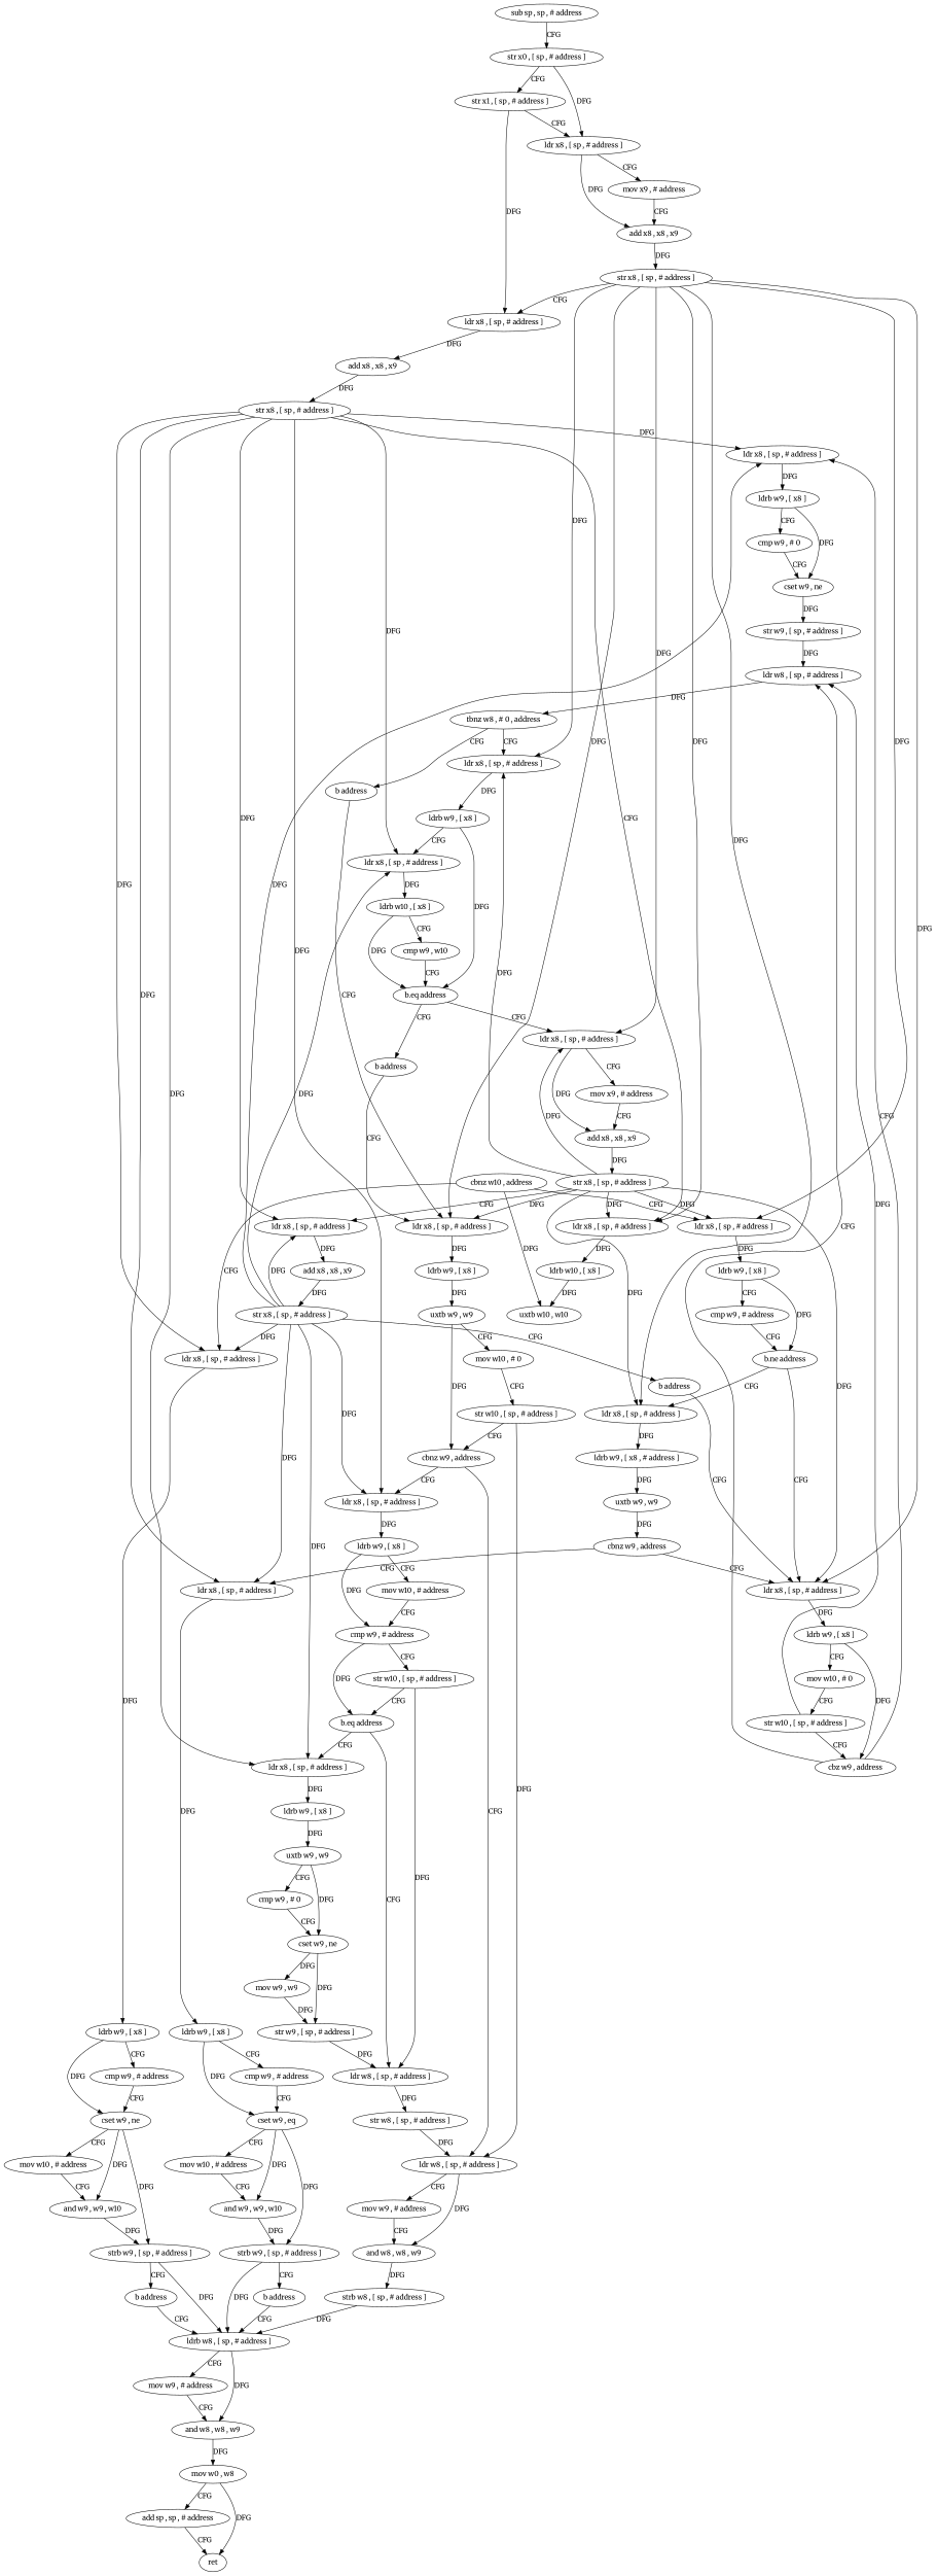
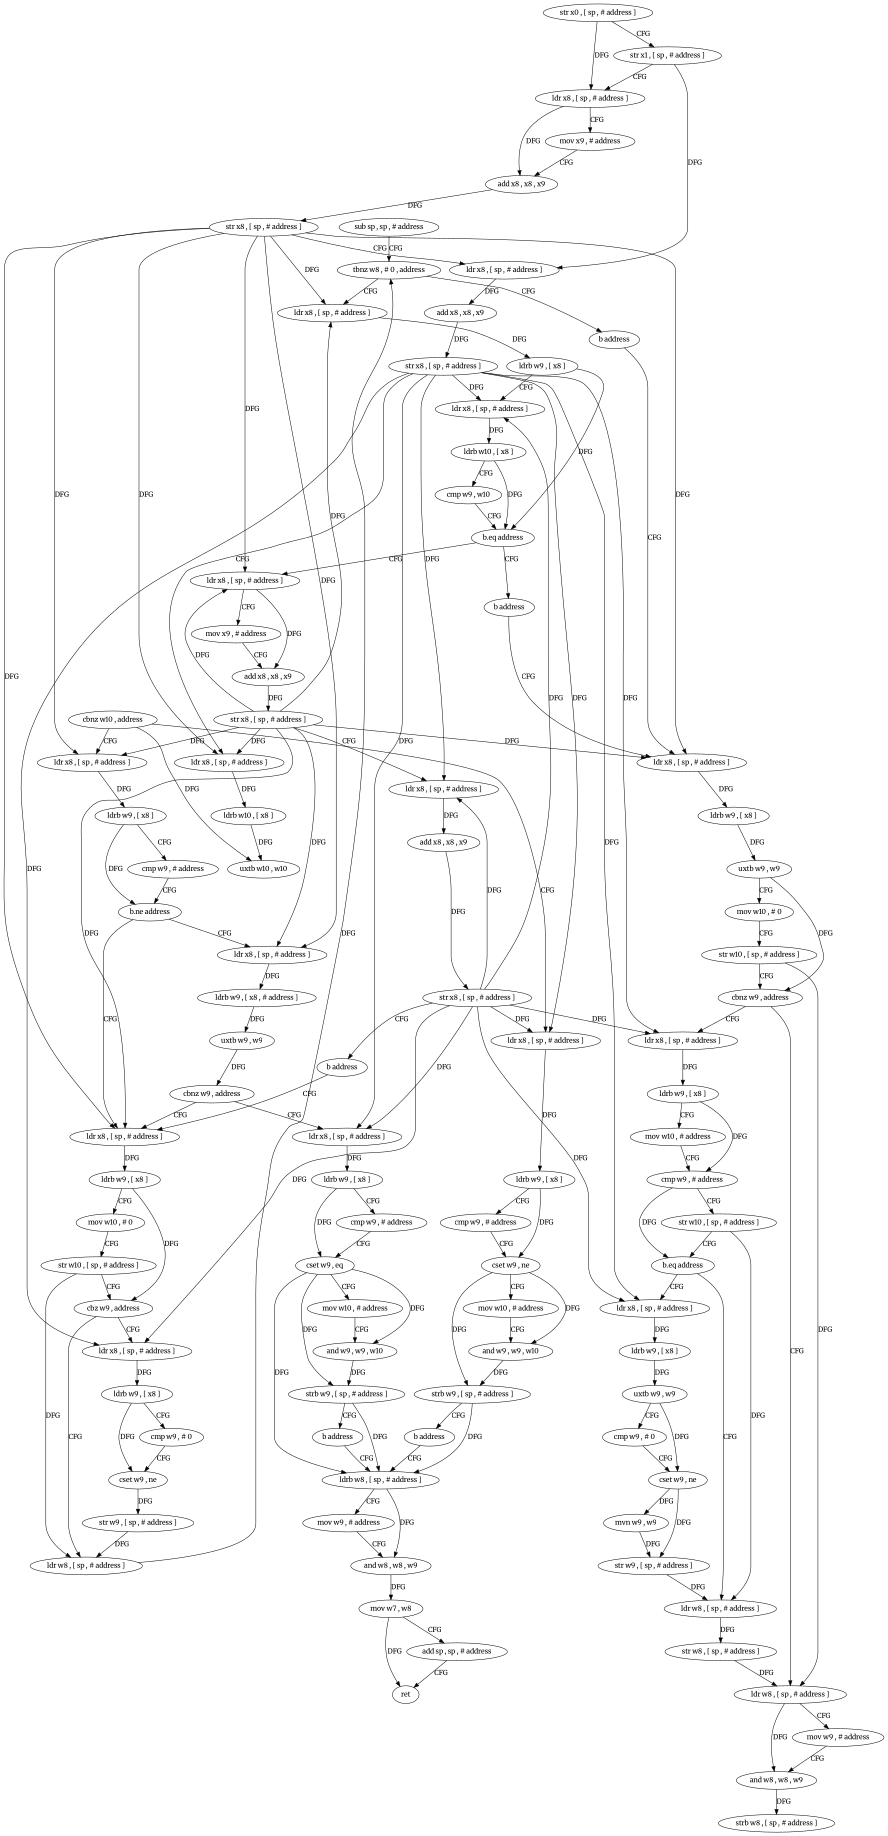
  digraph {
    fontname=Merriweather
    node [fontname=Merriweather]
    edge [fontname=Merriweather]
    n1 [label="sub sp , sp , # address"]
    n2 [label="str x0 , [ sp , # address ]"]
    n3 [label="str x1 , [ sp , # address ]"]
    n4 [label="ldr x8 , [ sp , # address ]"]
    n5 [label="ldr x8 , [ sp , # address ]"]
    n6 [label="mov x9 , # address"]
    n7 [label="add x8 , x8 , x9"]
    n8 [label="add x8 , x8 , x9"]
    n9 [label="str x8 , [ sp , # address ]"]
    n10 [label="ldr x8 , [ sp , # address ]"]
    n11 [label="ldr x8 , [ sp , # address ]"]
    n12 [label="ldr x8 , [ sp , # address ]"]
    n13 [label="ldr x8 , [ sp , # address ]"]
    n14 [label="ldr x8 , [ sp , # address ]"]
    n15 [label="ldr x8 , [ sp , # address ]"]
    n16 [label="ldr x8 , [ sp , # address ]"]
    n17 [label="ldrb w10 , [ x8 ]"]
    n18 [label="ldrb w9 , [ x8 ]"]
    n19 [label="ldrb w9 , [ x8 ]"]
    n20 [label="ldrb w9 , [ x8 , # address ]"]
    n21 [label="ldrb w9 , [ x8 ]"]
    n22 [label="mov x9 , # address"]
    n23 [label="add x8 , x8 , x9"]
    n24 [label="ldrb w9 , [ x8 ]"]
    n25 [label="str x8 , [ sp , # address ]"]
    n26 [label="ldr x8 , [ sp , # address ]"]
    n27 [label="ldr x8 , [ sp , # address ]"]
    n28 [label="ldr x8 , [ sp , # address ]"]
    n29 [label="ldr x8 , [ sp , # address ]"]
    n30 [label="ldr x8 , [ sp , # address ]"]
    n31 [label="ldr x8 , [ sp , # address ]"]
    n32 [label="ldr x8 , [ sp , # address ]"]
    n33 [label="ldrb w9 , [ x8 ]"]
    n34 [label="ldrb w9 , [ x8 ]"]
    n35 [label="ldrb w9 , [ x8 ]"]
    n36 [label="ldrb w10 , [ x8 ]"]
    n37 [label="add x8 , x8 , x9"]
    n38 [label="ldrb w9 , [ x8 ]"]
    n39 [label="ldrb w9 , [ x8 ]"]
    n40 [label="uxtb w10 , w10"]
    n41 [label="cbnz w10 , address"]
    n42 [label="cmp w9 , # address"]
    n43 [label="b.ne address"]
    n44 [label="cmp w9 , # address"]
    n45 [label="cset w9 , ne"]
    n46 [label="mov w10 , # 0"]
    n47 [label="cbz w9 , address"]
    n48 [label="uxtb w9 , w9"]
    n49 [label="mov w10 , # address"]
    n50 [label="and w9 , w9 , w10"]
    n51 [label="strb w9 , [ sp , # address ]"]
    n52 [label="b address"]
    n53 [label="ldrb w8 , [ sp , # address ]"]
    n54 [label="mov w9 , # address"]
    n55 [label="and w8 , w8 , w9"]
-   n56 [label="mov w0 , w8"]
+   n56 [label="mov w7 , w8"]
    n57 [label="str w10 , [ sp , # address ]"]
    n58 [label="ldr w8 , [ sp , # address ]"]
    n59 [label="tbnz w8 , # 0 , address"]
    n60 [label="b address"]
    n61 [label="cmp w9 , # 0"]
    n62 [label="cset w9 , ne"]
    n63 [label="cbnz w9 , address"]
    n64 [label="cmp w9 , # address"]
    n65 [label="cset w9 , eq"]
    n66 [label="add sp , sp , # address"]
    n67 [label=ret]
    n68 [label="b.eq address"]
    n69 [label="str w9 , [ sp , # address ]"]
    n70 [label="mov w10 , # address"]
    n71 [label="and w9 , w9 , w10"]
    n72 [label="strb w9 , [ sp , # address ]"]
    n73 [label="b address"]
    n74 [label="b address"]
    n75 [label="cmp w9 , w10"]
    n76 [label="str x8 , [ sp , # address ]"]
    n77 [label="uxtb w9 , w9"]
    n78 [label="str x8 , [ sp , # address ]"]
    n79 [label="b address"]
    n80 [label="mov w10 , # 0"]
    n81 [label="cbnz w9 , address"]
    n82 [label="str w10 , [ sp , # address ]"]
    n83 [label="ldr w8 , [ sp , # address ]"]
    n84 [label="mov w9 , # address"]
    n85 [label="and w8 , w8 , w9"]
    n86 [label="strb w8 , [ sp , # address ]"]
    n87 [label="mov w10 , # address"]
    n88 [label="cmp w9 , # address"]
    n89 [label="str w10 , [ sp , # address ]"]
    n90 [label="b.eq address"]
    n91 [label="ldr w8 , [ sp , # address ]"]
    n92 [label="str w8 , [ sp , # address ]"]
    n93 [label="uxtb w9 , w9"]
    n94 [label="cmp w9 , # 0"]
    n95 [label="cset w9 , ne"]
-   n96 [label="mov w9 , w9"]
+   n96 [label="mvn w9 , w9"]
    n97 [label="str w9 , [ sp , # address ]"]
-   n1 -> n2 [label=CFG]
+   n1 -> n59 [label=CFG]
    n2 -> n3 [label=CFG]
    n2 -> n4 [label=DFG]
    n3 -> n4 [label=CFG]
    n3 -> n5 [label=DFG]
    n4 -> n6 [label=CFG]
    n4 -> n7 [label=DFG]
    n5 -> n8 [label=DFG]
    n6 -> n7 [label=CFG]
    n7 -> n9 [label=DFG]
    n8 -> n25 [label=DFG]
    n9 -> n5 [label=CFG]
    n9 -> n10 [label=DFG]
    n9 -> n11 [label=DFG]
    n9 -> n12 [label=DFG]
    n9 -> n13 [label=DFG]
    n9 -> n14 [label=DFG]
    n9 -> n15 [label=DFG]
    n9 -> n16 [label=DFG]
    n10 -> n17 [label=DFG]
    n11 -> n18 [label=DFG]
    n12 -> n19 [label=DFG]
    n13 -> n20 [label=DFG]
    n14 -> n21 [label=DFG]
    n15 -> n22 [label=CFG]
    n15 -> n23 [label=DFG]
    n16 -> n24 [label=DFG]
    n17 -> n40 [label=DFG]
    n18 -> n42 [label=CFG]
    n18 -> n43 [label=DFG]
    n19 -> n46 [label=CFG]
    n19 -> n47 [label=DFG]
    n20 -> n48 [label=DFG]
    n21 -> n29 [label=CFG]
    n21 -> n68 [label=DFG]
    n22 -> n23 [label=CFG]
    n23 -> n76 [label=DFG]
    n24 -> n77 [label=DFG]
    n25 -> n10 [label=CFG]
    n25 -> n26 [label=DFG]
    n25 -> n27 [label=DFG]
    n25 -> n28 [label=DFG]
    n25 -> n29 [label=DFG]
    n25 -> n30 [label=DFG]
    n25 -> n31 [label=DFG]
    n25 -> n32 [label=DFG]
    n26 -> n33 [label=DFG]
    n27 -> n34 [label=DFG]
    n28 -> n35 [label=DFG]
    n29 -> n36 [label=DFG]
    n30 -> n37 [label=DFG]
    n31 -> n38 [label=DFG]
    n32 -> n39 [label=DFG]
    n33 -> n44 [label=CFG]
    n33 -> n45 [label=DFG]
    n34 -> n61 [label=CFG]
    n34 -> n62 [label=DFG]
    n35 -> n64 [label=CFG]
    n35 -> n65 [label=DFG]
    n36 -> n68 [label=DFG]
    n36 -> n75 [label=CFG]
    n37 -> n78 [label=DFG]
    n38 -> n87 [label=CFG]
    n38 -> n88 [label=DFG]
    n39 -> n93 [label=DFG]
    n41 -> n11 [label=CFG]
    n41 -> n26 [label=CFG]
    n41 -> n40 [label=DFG]
    n42 -> n43 [label=CFG]
    n43 -> n12 [label=CFG]
    n43 -> n13 [label=CFG]
    n44 -> n45 [label=CFG]
    n45 -> n49 [label=CFG]
    n45 -> n50 [label=DFG]
    n45 -> n51 [label=DFG]
    n46 -> n57 [label=CFG]
    n47 -> n27 [label=CFG]
    n47 -> n58 [label=CFG]
    n48 -> n63 [label=DFG]
    n49 -> n50 [label=CFG]
    n50 -> n51 [label=DFG]
    n51 -> n52 [label=CFG]
    n51 -> n53 [label=DFG]
    n52 -> n53 [label=CFG]
    n53 -> n54 [label=CFG]
    n53 -> n55 [label=DFG]
    n54 -> n55 [label=CFG]
    n55 -> n56 [label=DFG]
    n56 -> n66 [label=CFG]
    n56 -> n67 [label=DFG]
    n57 -> n47 [label=CFG]
    n57 -> n58 [label=DFG]
    n58 -> n59 [label=DFG]
    n59 -> n14 [label=CFG]
    n59 -> n60 [label=CFG]
    n60 -> n16 [label=CFG]
    n61 -> n62 [label=CFG]
    n62 -> n69 [label=DFG]
    n63 -> n12 [label=CFG]
    n63 -> n28 [label=CFG]
    n64 -> n65 [label=CFG]
    n65 -> n70 [label=CFG]
    n65 -> n71 [label=DFG]
    n65 -> n72 [label=DFG]
    n66 -> n67 [label=CFG]
    n68 -> n15 [label=CFG]
    n68 -> n74 [label=CFG]
    n69 -> n58 [label=DFG]
    n70 -> n71 [label=CFG]
    n71 -> n72 [label=DFG]
    n72 -> n53 [label=DFG]
    n72 -> n73 [label=CFG]
    n73 -> n53 [label=CFG]
    n74 -> n16 [label=CFG]
    n75 -> n68 [label=CFG]
    n76 -> n10 [label=DFG]
    n76 -> n11 [label=DFG]
    n76 -> n12 [label=DFG]
    n76 -> n13 [label=DFG]
    n76 -> n14 [label=DFG]
    n76 -> n15 [label=DFG]
    n76 -> n16 [label=DFG]
    n76 -> n30 [label=CFG]
    n77 -> n80 [label=CFG]
    n77 -> n81 [label=DFG]
    n78 -> n26 [label=DFG]
    n78 -> n27 [label=DFG]
    n78 -> n28 [label=DFG]
    n78 -> n29 [label=DFG]
    n78 -> n30 [label=DFG]
    n78 -> n31 [label=DFG]
    n78 -> n32 [label=DFG]
    n78 -> n79 [label=CFG]
    n79 -> n12 [label=CFG]
    n80 -> n82 [label=CFG]
    n81 -> n31 [label=CFG]
    n81 -> n83 [label=CFG]
    n82 -> n81 [label=CFG]
    n82 -> n83 [label=DFG]
    n83 -> n84 [label=CFG]
    n83 -> n85 [label=DFG]
    n84 -> n85 [label=CFG]
    n85 -> n86 [label=DFG]
-   n86 -> n53 [label=DFG]
+   n65 -> n53 [label=DFG]
    n87 -> n88 [label=CFG]
    n88 -> n89 [label=CFG]
    n88 -> n90 [label=DFG]
    n89 -> n90 [label=CFG]
    n89 -> n91 [label=DFG]
    n90 -> n32 [label=CFG]
    n90 -> n91 [label=CFG]
    n91 -> n92 [label=DFG]
    n92 -> n83 [label=DFG]
    n93 -> n94 [label=CFG]
    n93 -> n95 [label=DFG]
    n94 -> n95 [label=CFG]
    n95 -> n96 [label=DFG]
    n95 -> n97 [label=DFG]
    n96 -> n97 [label=DFG]
    n97 -> n91 [label=DFG]
  }
